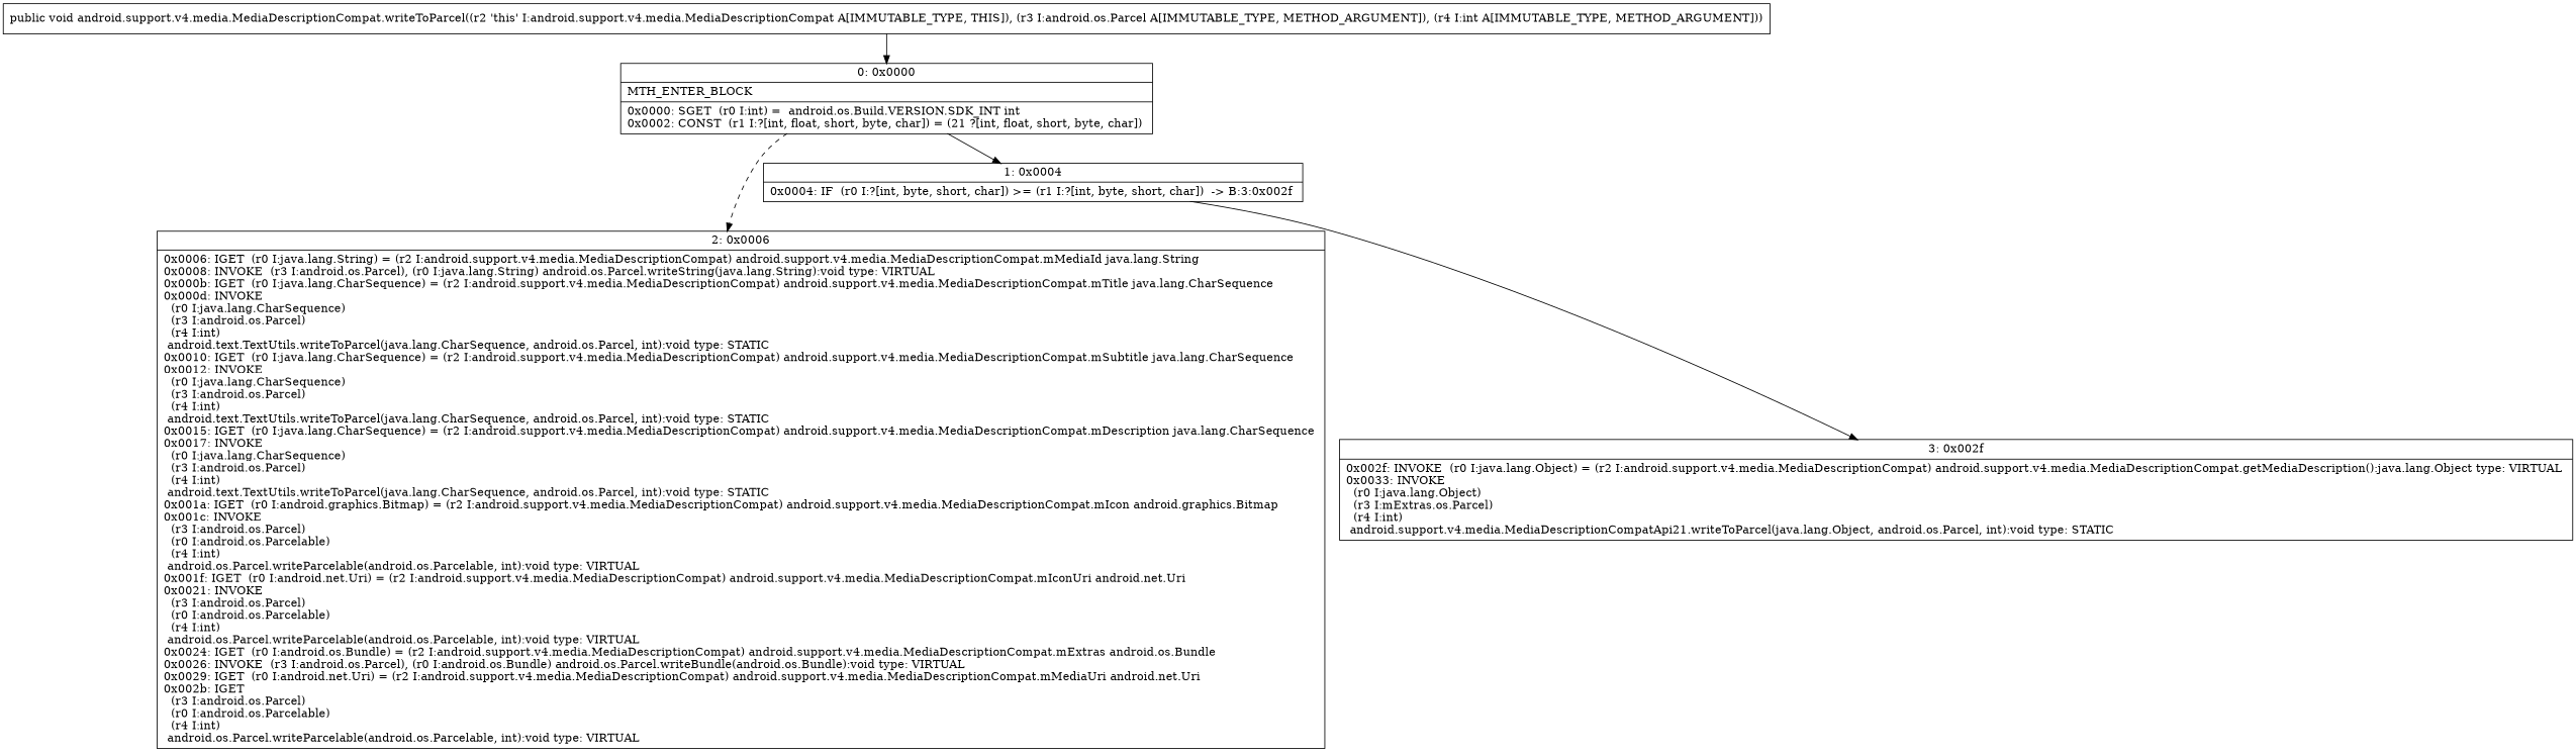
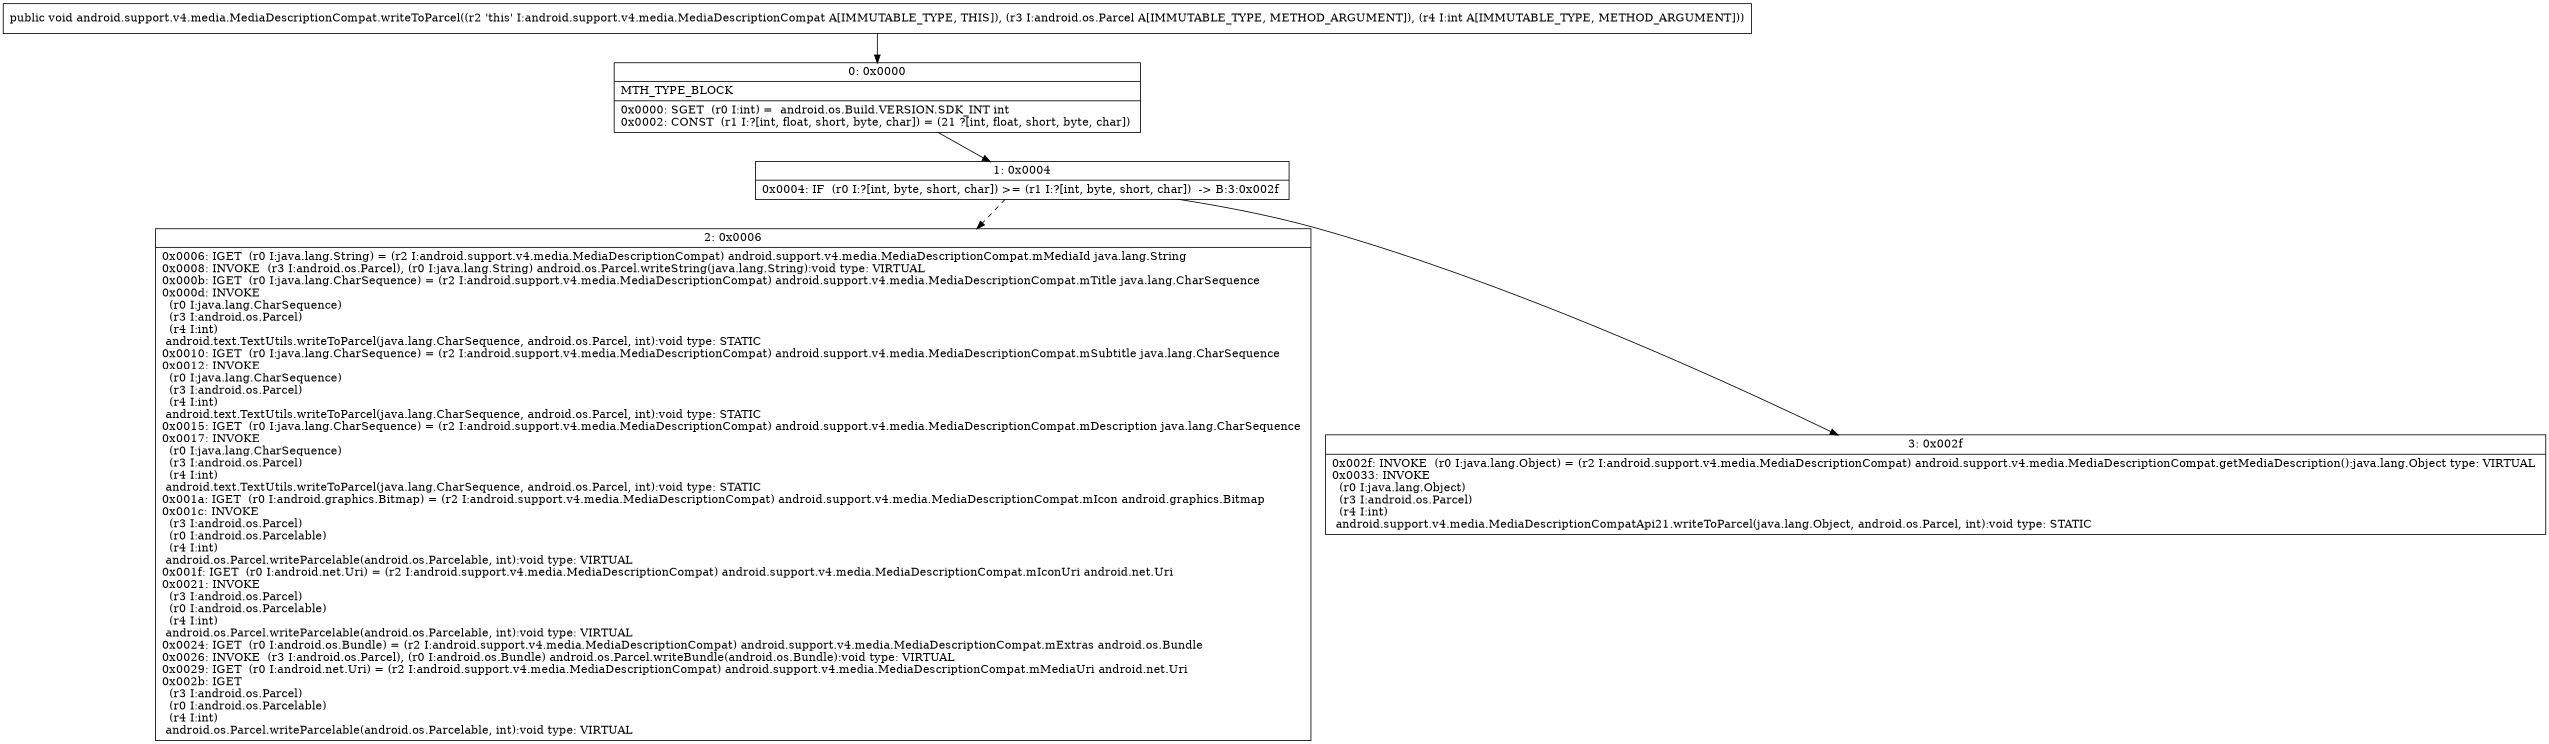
  digraph {
    node [shape=record]
-   n1 [label="{0\:\ 0x0000|MTH_ENTER_BLOCK\l|0x0000: SGET  (r0 I:int) =  android.os.Build.VERSION.SDK_INT int \l0x0002: CONST  (r1 I:?[int, float, short, byte, char]) = (21 ?[int, float, short, byte, char]) \l}"]
+   n1 [label="{0\:\ 0x0000|MTH_TYPE_BLOCK\l|0x0000: SGET  (r0 I:int) =  android.os.Build.VERSION.SDK_INT int \l0x0002: CONST  (r1 I:?[int, float, short, byte, char]) = (21 ?[int, float, short, byte, char]) \l}"]
    n2 [label="{1\:\ 0x0004|0x0004: IF  (r0 I:?[int, byte, short, char]) \>= (r1 I:?[int, byte, short, char])  \-\> B:3:0x002f \l}"]
    n3 [label="{2\:\ 0x0006|0x0006: IGET  (r0 I:java.lang.String) = (r2 I:android.support.v4.media.MediaDescriptionCompat) android.support.v4.media.MediaDescriptionCompat.mMediaId java.lang.String \l0x0008: INVOKE  (r3 I:android.os.Parcel), (r0 I:java.lang.String) android.os.Parcel.writeString(java.lang.String):void type: VIRTUAL \l0x000b: IGET  (r0 I:java.lang.CharSequence) = (r2 I:android.support.v4.media.MediaDescriptionCompat) android.support.v4.media.MediaDescriptionCompat.mTitle java.lang.CharSequence \l0x000d: INVOKE  \l  (r0 I:java.lang.CharSequence)\l  (r3 I:android.os.Parcel)\l  (r4 I:int)\l android.text.TextUtils.writeToParcel(java.lang.CharSequence, android.os.Parcel, int):void type: STATIC \l0x0010: IGET  (r0 I:java.lang.CharSequence) = (r2 I:android.support.v4.media.MediaDescriptionCompat) android.support.v4.media.MediaDescriptionCompat.mSubtitle java.lang.CharSequence \l0x0012: INVOKE  \l  (r0 I:java.lang.CharSequence)\l  (r3 I:android.os.Parcel)\l  (r4 I:int)\l android.text.TextUtils.writeToParcel(java.lang.CharSequence, android.os.Parcel, int):void type: STATIC \l0x0015: IGET  (r0 I:java.lang.CharSequence) = (r2 I:android.support.v4.media.MediaDescriptionCompat) android.support.v4.media.MediaDescriptionCompat.mDescription java.lang.CharSequence \l0x0017: INVOKE  \l  (r0 I:java.lang.CharSequence)\l  (r3 I:android.os.Parcel)\l  (r4 I:int)\l android.text.TextUtils.writeToParcel(java.lang.CharSequence, android.os.Parcel, int):void type: STATIC \l0x001a: IGET  (r0 I:android.graphics.Bitmap) = (r2 I:android.support.v4.media.MediaDescriptionCompat) android.support.v4.media.MediaDescriptionCompat.mIcon android.graphics.Bitmap \l0x001c: INVOKE  \l  (r3 I:android.os.Parcel)\l  (r0 I:android.os.Parcelable)\l  (r4 I:int)\l android.os.Parcel.writeParcelable(android.os.Parcelable, int):void type: VIRTUAL \l0x001f: IGET  (r0 I:android.net.Uri) = (r2 I:android.support.v4.media.MediaDescriptionCompat) android.support.v4.media.MediaDescriptionCompat.mIconUri android.net.Uri \l0x0021: INVOKE  \l  (r3 I:android.os.Parcel)\l  (r0 I:android.os.Parcelable)\l  (r4 I:int)\l android.os.Parcel.writeParcelable(android.os.Parcelable, int):void type: VIRTUAL \l0x0024: IGET  (r0 I:android.os.Bundle) = (r2 I:android.support.v4.media.MediaDescriptionCompat) android.support.v4.media.MediaDescriptionCompat.mExtras android.os.Bundle \l0x0026: INVOKE  (r3 I:android.os.Parcel), (r0 I:android.os.Bundle) android.os.Parcel.writeBundle(android.os.Bundle):void type: VIRTUAL \l0x0029: IGET  (r0 I:android.net.Uri) = (r2 I:android.support.v4.media.MediaDescriptionCompat) android.support.v4.media.MediaDescriptionCompat.mMediaUri android.net.Uri \l0x002b: IGET  \l  (r3 I:android.os.Parcel)\l  (r0 I:android.os.Parcelable)\l  (r4 I:int)\l android.os.Parcel.writeParcelable(android.os.Parcelable, int):void type: VIRTUAL \l}"]
-   n4 [label="{3\:\ 0x002f|0x002f: INVOKE  (r0 I:java.lang.Object) = (r2 I:android.support.v4.media.MediaDescriptionCompat) android.support.v4.media.MediaDescriptionCompat.getMediaDescription():java.lang.Object type: VIRTUAL \l0x0033: INVOKE  \l  (r0 I:java.lang.Object)\l  (r3 I:mExtras.os.Parcel)\l  (r4 I:int)\l android.support.v4.media.MediaDescriptionCompatApi21.writeToParcel(java.lang.Object, android.os.Parcel, int):void type: STATIC \l}"]
+   n4 [label="{3\:\ 0x002f|0x002f: INVOKE  (r0 I:java.lang.Object) = (r2 I:android.support.v4.media.MediaDescriptionCompat) android.support.v4.media.MediaDescriptionCompat.getMediaDescription():java.lang.Object type: VIRTUAL \l0x0033: INVOKE  \l  (r0 I:java.lang.Object)\l  (r3 I:android.os.Parcel)\l  (r4 I:int)\l android.support.v4.media.MediaDescriptionCompatApi21.writeToParcel(java.lang.Object, android.os.Parcel, int):void type: STATIC \l}"]
    n5 [label="{public void android.support.v4.media.MediaDescriptionCompat.writeToParcel((r2 'this' I:android.support.v4.media.MediaDescriptionCompat A[IMMUTABLE_TYPE, THIS]), (r3 I:android.os.Parcel A[IMMUTABLE_TYPE, METHOD_ARGUMENT]), (r4 I:int A[IMMUTABLE_TYPE, METHOD_ARGUMENT])) }"]
    n1 -> n2
-   n1 -> n3 [style=dashed]
+   n2 -> n3 [style=dashed]
    n2 -> n4
    n5 -> n1
  }
